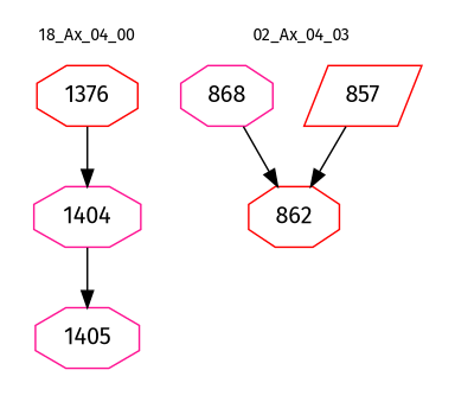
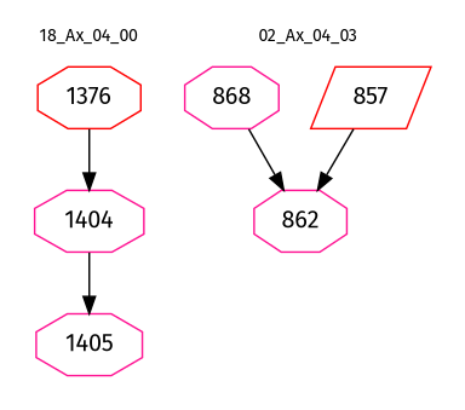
  digraph {
    fontname="Fira Sans"
    node [color=deeppink fontname="Fira Sans" shape=octagon]
    edge [color=black fontname="Fira Sans"]
    n1 [color=red label=1376]
    n2 [label=1404]
    n3 [label=1405]
    n4 [color=red label=857 shape=parallelogram]
-   n5 [color=red label=862]
+   n5 [label=862]
    n6 [label=868]
    subgraph cluster_1 {
      color=white
      fontsize=10
      label="18_Ax_04_00"
      n1
      n2
      n3
    }
    subgraph cluster_2 {
      color=white
      fontsize=10
      label="02_Ax_04_03"
      n4
      n5
      n6
    }
    n1 -> n2
    n2 -> n3
    n4 -> n5
    n6 -> n5
  }
